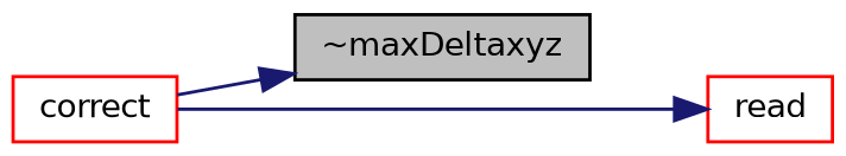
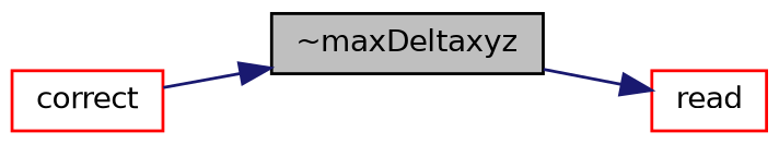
  digraph {
    fontname="DejaVu Sans"
    rankdir=LR
    node [color=red fontname="DejaVu Sans" fontsize=10 shape=record]
    edge [color=midnightblue fontname="DejaVu Sans" fontsize=10 labelfontname=FreeSans labelfontsize=10 style=solid]
    n1 [color=black fillcolor=grey75 fontcolor=black height=0.2 label="~maxDeltaxyz" style=filled width=0.4]
    n2 [height=0.2 label=read width=0.4]
    n3 [height=0.2 label=correct width=0.4]
-   n3 -> n2
+   n1 -> n2
    n3 -> n1
  }
